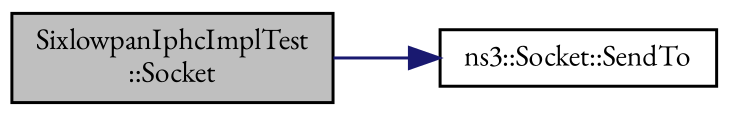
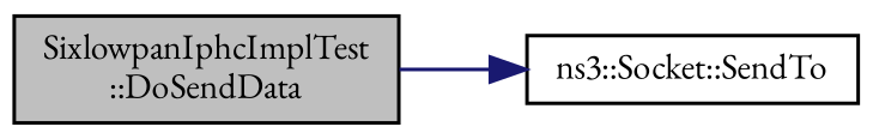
  digraph {
    rankdir=LR
    fontname="EB Garamond"
    node [color=black fontname="EB Garamond" fontsize=10 shape=record style=filled]
-   n1 [fillcolor=grey75 fontcolor=black height=0.2 label="SixlowpanIphcImplTest\l::Socket" width=0.4]
+   n1 [fillcolor=grey75 fontcolor=black height=0.2 label="SixlowpanIphcImplTest\l::DoSendData" width=0.4]
    n2 [fillcolor=white height=0.2 label="ns3::Socket::SendTo" width=0.4]
    n1 -> n2 [color=midnightblue fontname="EB Garamond" fontsize=10 labelfontname=Helvetica labelfontsize=10 style=solid]
  }
